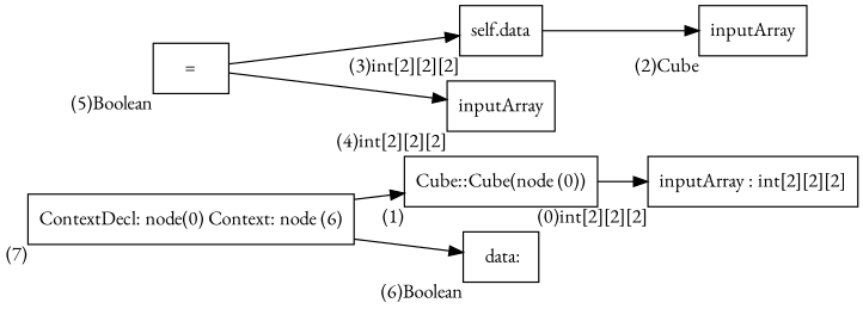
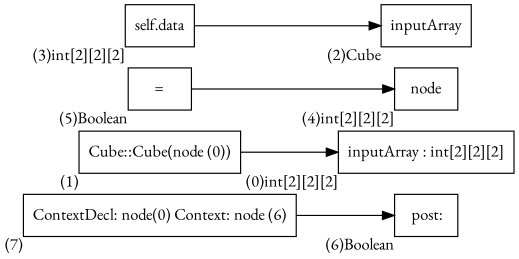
  digraph {
    fontname="EB Garamond"
    rankdir=LR
    node [fontname="EB Garamond" shape=box]
    edge [fontname="EB Garamond"]
    n1 [label="ContextDecl: node(0) Context: node (6)" xlabel="(7)"]
    n2 [label="Cube::Cube(node (0))" xlabel="(1)"]
-   n3 [label=" data:" xlabel="(6)Boolean"]
+   n3 [label=" post:" xlabel="(6)Boolean"]
    n4 [label="inputArray : int[2][2][2]" xlabel="(0)int[2][2][2]"]
    n5 [label="=" xlabel="(5)Boolean"]
    n6 [label="self.data" xlabel="(3)int[2][2][2]"]
-   n7 [label=inputArray xlabel="(4)int[2][2][2]"]
+   n7 [label="node" xlabel="(4)int[2][2][2]"]
    n8 [label=inputArray xlabel="(2)Cube"]
-   n1 -> n2
    n1 -> n3
    n2 -> n4
-   n5 -> n6
    n5 -> n7
    n6 -> n8
  }
